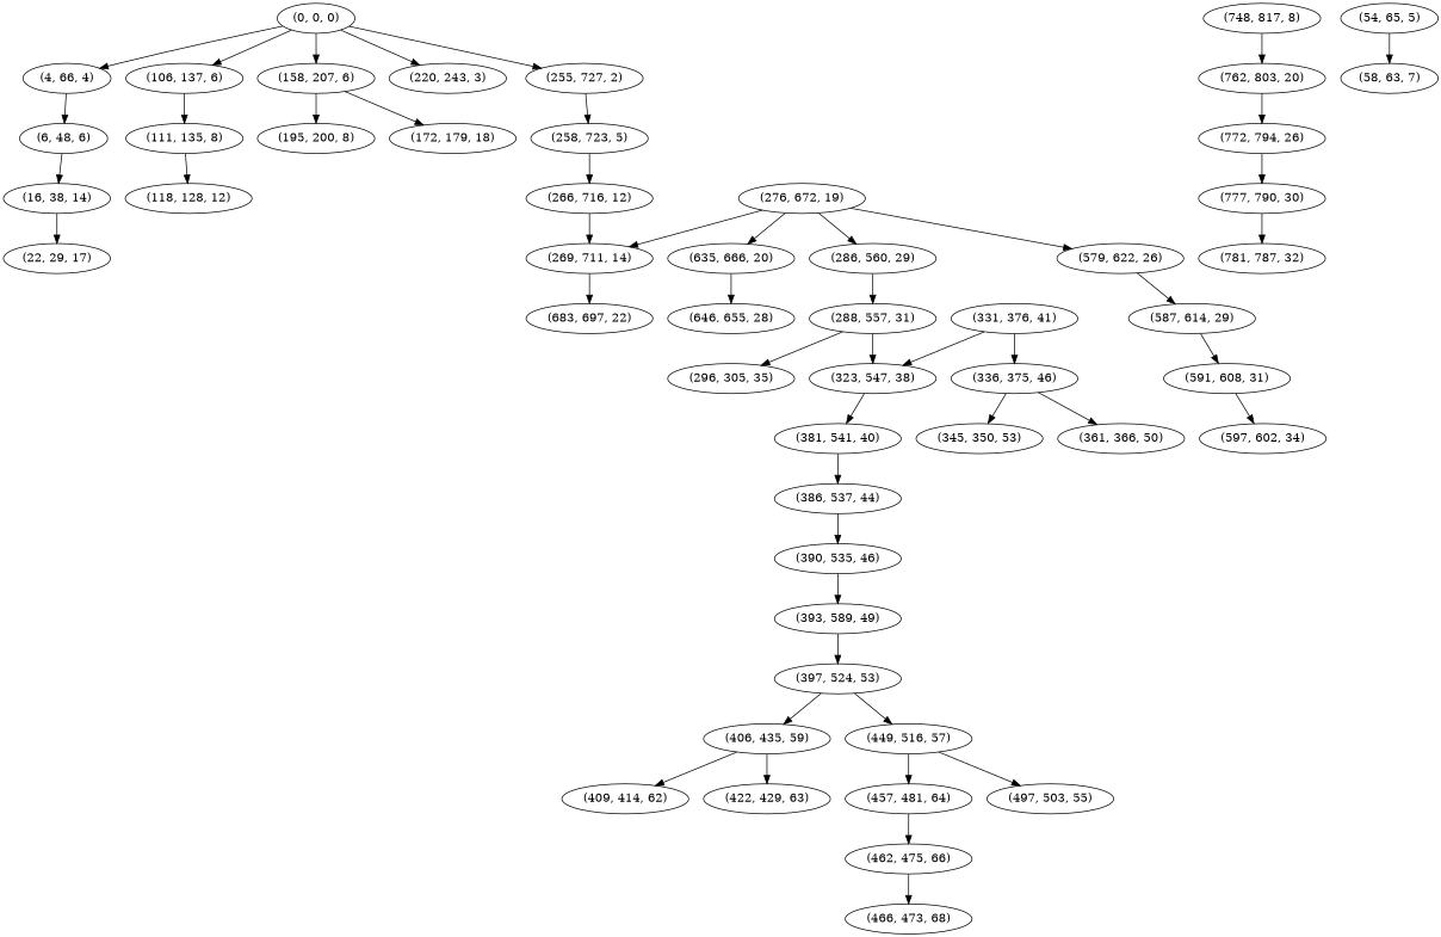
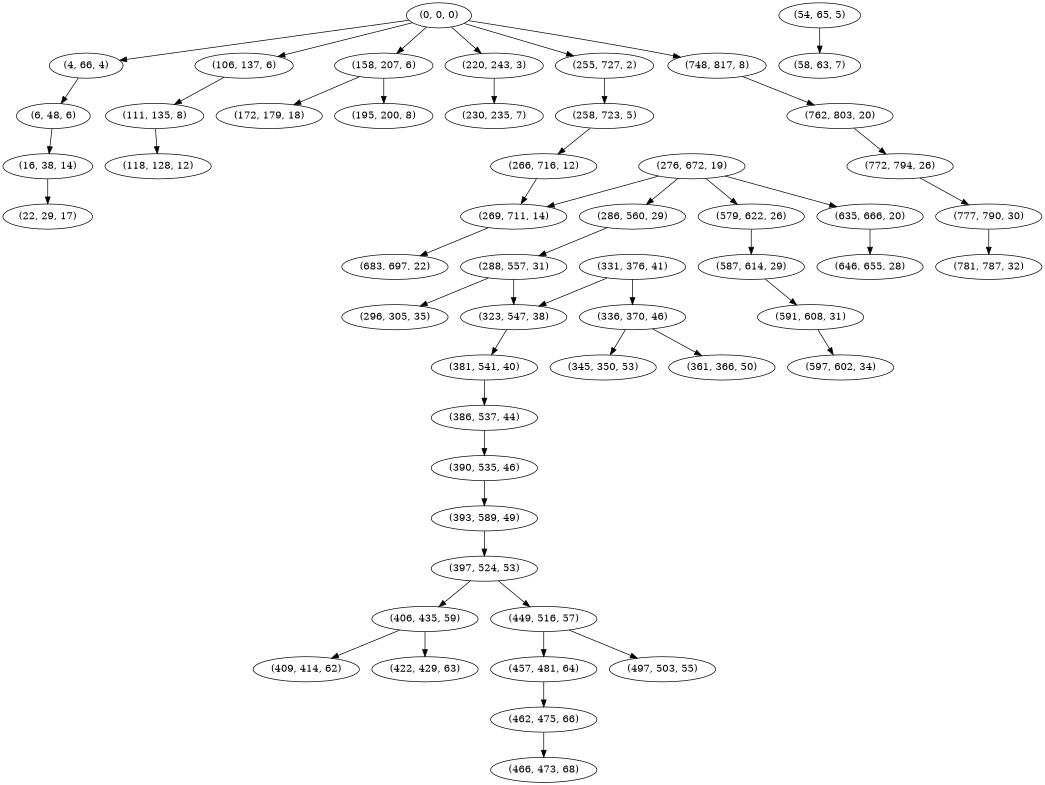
  digraph {
    fontname="DejaVu Serif"
    node [fontname="DejaVu Serif"]
    edge [fontname="DejaVu Serif"]
    "(0, 0, 0)"
    "(4, 66, 4)"
    "(106, 137, 6)"
    "(158, 207, 6)"
    "(220, 243, 3)"
    "(255, 727, 2)"
    "(748, 817, 8)"
    "(6, 48, 6)"
    "(111, 135, 8)"
    "(172, 179, 18)"
    "(195, 200, 8)"
+   "(230, 235, 7)"
    "(258, 723, 5)"
    "(762, 803, 20)"
    "(16, 38, 14)"
    "(54, 65, 5)"
    "(58, 63, 7)"
    "(22, 29, 17)"
    "(118, 128, 12)"
    "(266, 716, 12)"
    "(269, 711, 14)"
    n22 [label="(683, 697, 22)"]
    "(276, 672, 19)"
    "(286, 560, 29)"
    "(579, 622, 26)"
    "(635, 666, 20)"
    "(288, 557, 31)"
    "(587, 614, 29)"
    "(646, 655, 28)"
    "(296, 305, 35)"
    "(323, 547, 38)"
    "(381, 541, 40)"
    "(331, 376, 41)"
-   "(336, 370, 46)" [label="(336, 375, 46)"]
+   "(336, 370, 46)"
    "(386, 537, 44)"
    "(345, 350, 53)"
    "(361, 366, 50)"
    "(390, 535, 46)"
    n39 [label="(393, 589, 49)"]
    "(397, 524, 53)"
    "(406, 435, 59)"
    "(449, 516, 57)"
    "(409, 414, 62)"
    "(422, 429, 63)"
    "(457, 481, 64)"
    n46 [label="(497, 503, 55)"]
    "(462, 475, 66)"
    "(466, 473, 68)"
    "(591, 608, 31)"
    "(597, 602, 34)"
    "(772, 794, 26)"
    "(777, 790, 30)"
    "(781, 787, 32)"
    "(0, 0, 0)" -> "(4, 66, 4)"
    "(0, 0, 0)" -> "(106, 137, 6)"
    "(0, 0, 0)" -> "(158, 207, 6)"
    "(0, 0, 0)" -> "(220, 243, 3)"
    "(0, 0, 0)" -> "(255, 727, 2)"
+   "(0, 0, 0)" -> "(748, 817, 8)"
    "(4, 66, 4)" -> "(6, 48, 6)"
    "(106, 137, 6)" -> "(111, 135, 8)"
    "(158, 207, 6)" -> "(172, 179, 18)"
    "(158, 207, 6)" -> "(195, 200, 8)"
+   "(220, 243, 3)" -> "(230, 235, 7)"
    "(255, 727, 2)" -> "(258, 723, 5)"
    "(748, 817, 8)" -> "(762, 803, 20)"
    "(6, 48, 6)" -> "(16, 38, 14)"
    "(111, 135, 8)" -> "(118, 128, 12)"
    "(258, 723, 5)" -> "(266, 716, 12)"
    "(762, 803, 20)" -> "(772, 794, 26)"
    "(16, 38, 14)" -> "(22, 29, 17)"
    "(54, 65, 5)" -> "(58, 63, 7)"
    "(266, 716, 12)" -> "(269, 711, 14)"
    "(269, 711, 14)" -> n22
    "(276, 672, 19)" -> "(269, 711, 14)"
    "(276, 672, 19)" -> "(286, 560, 29)"
    "(276, 672, 19)" -> "(579, 622, 26)"
    "(276, 672, 19)" -> "(635, 666, 20)"
    "(286, 560, 29)" -> "(288, 557, 31)"
    "(579, 622, 26)" -> "(587, 614, 29)"
    "(635, 666, 20)" -> "(646, 655, 28)"
    "(288, 557, 31)" -> "(296, 305, 35)"
    "(288, 557, 31)" -> "(323, 547, 38)"
    "(587, 614, 29)" -> "(591, 608, 31)"
    "(323, 547, 38)" -> "(381, 541, 40)"
    "(381, 541, 40)" -> "(386, 537, 44)"
    "(331, 376, 41)" -> "(323, 547, 38)"
    "(331, 376, 41)" -> "(336, 370, 46)"
    "(336, 370, 46)" -> "(345, 350, 53)"
    "(336, 370, 46)" -> "(361, 366, 50)"
    "(386, 537, 44)" -> "(390, 535, 46)"
    "(390, 535, 46)" -> n39
    n39 -> "(397, 524, 53)"
    "(397, 524, 53)" -> "(406, 435, 59)"
    "(397, 524, 53)" -> "(449, 516, 57)"
    "(406, 435, 59)" -> "(409, 414, 62)"
    "(406, 435, 59)" -> "(422, 429, 63)"
    "(449, 516, 57)" -> "(457, 481, 64)"
    "(449, 516, 57)" -> n46
    "(457, 481, 64)" -> "(462, 475, 66)"
    "(462, 475, 66)" -> "(466, 473, 68)"
    "(591, 608, 31)" -> "(597, 602, 34)"
    "(772, 794, 26)" -> "(777, 790, 30)"
    "(777, 790, 30)" -> "(781, 787, 32)"
  }
